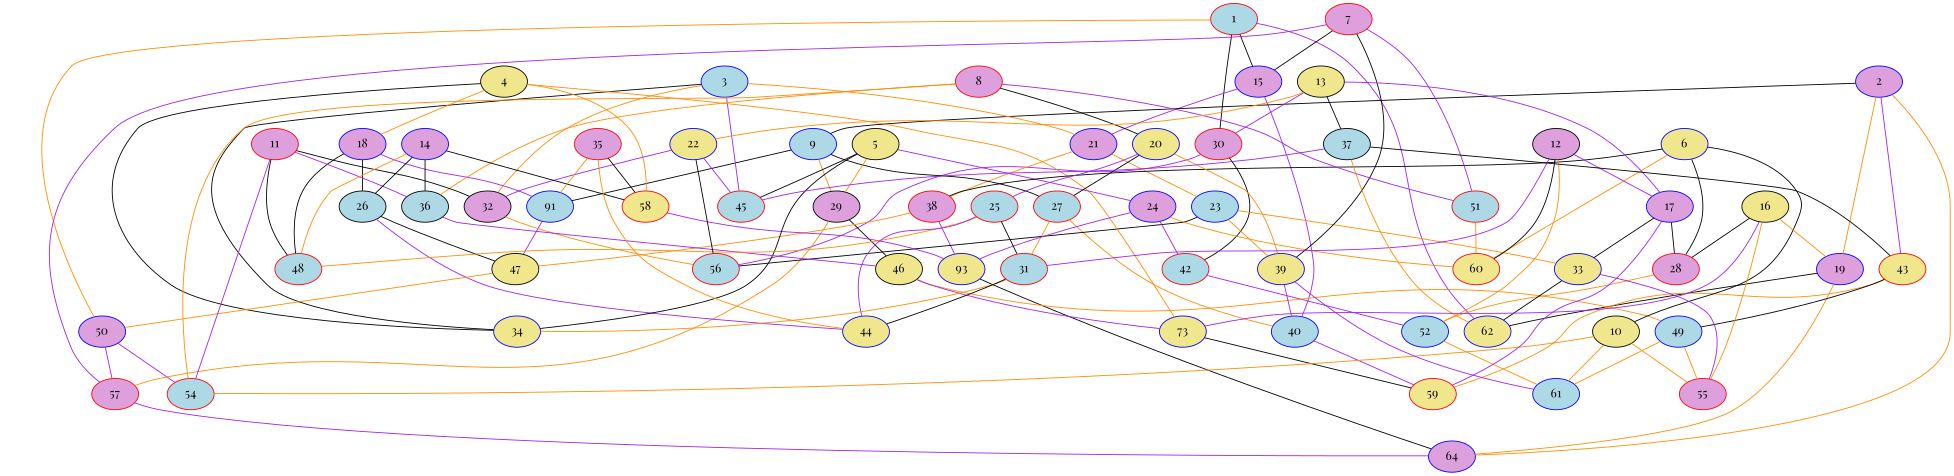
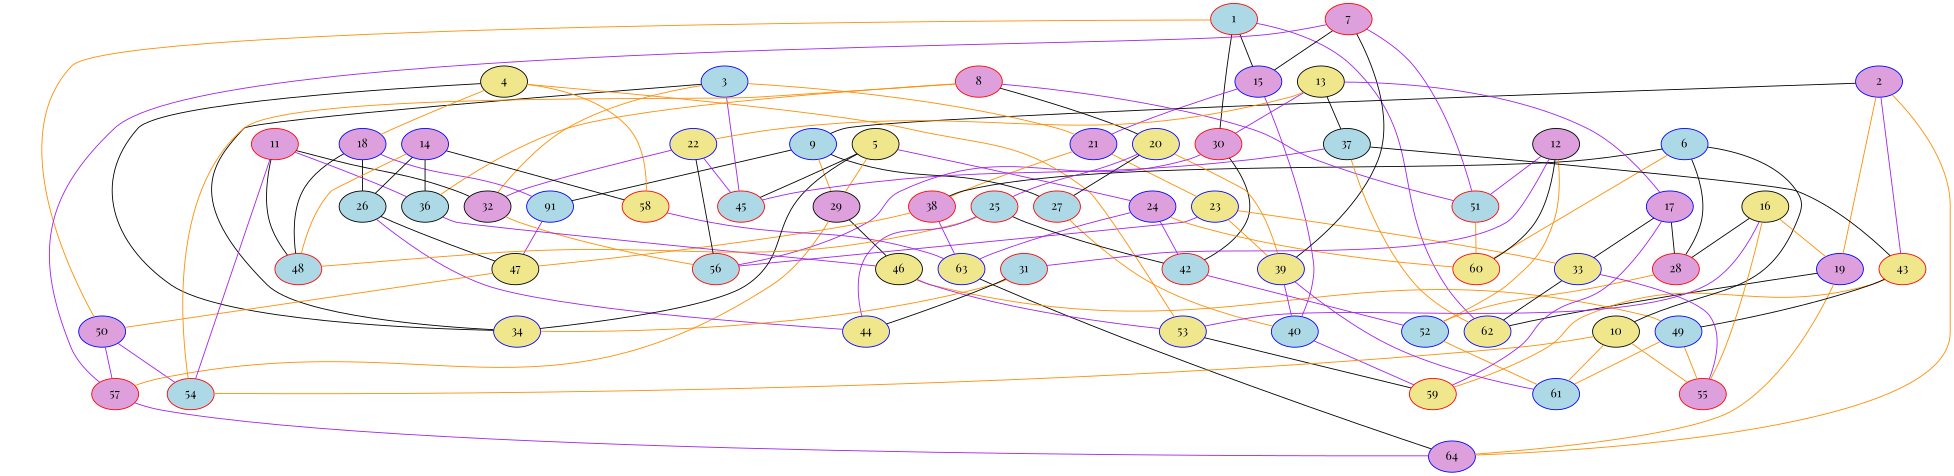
  graph {
    fontname="Playfair Display"
    node [color=blue fillcolor=plum fontname="Playfair Display" style=filled]
    edge [color=darkorange fontname="Playfair Display"]
    1 [color=red fillcolor=lightblue]
    15
    30 [color=red]
    50
    62 [fillcolor=khaki]
    21
    40 [fillcolor=lightblue]
    56 [color=red fillcolor=lightblue]
    42 [color=red fillcolor=lightblue]
    57 [color=red]
    54 [color=red fillcolor=lightblue]
    9 [fillcolor=lightblue]
    2
    19
    43 [color=red fillcolor=khaki]
    64
    29 [color=black]
    27 [color=red fillcolor=lightblue]
    n19 [fillcolor=lightblue label=91]
    59 [color=red fillcolor=khaki]
    49 [fillcolor=lightblue]
    3 [fillcolor=lightblue]
    32 [color=black]
    34 [fillcolor=khaki]
    45 [color=red fillcolor=lightblue]
    38 [color=red]
-   23 [fillcolor=lightblue]
+   23 [fillcolor=khaki]
    4 [color=black fillcolor=khaki]
    18
-   53 [fillcolor=khaki label=73]
+   53 [fillcolor=khaki]
    58 [color=red fillcolor=khaki]
    48 [color=red fillcolor=lightblue]
    26 [color=black fillcolor=lightblue]
-   63 [fillcolor=khaki label=93]
+   63 [fillcolor=khaki]
    5 [color=black fillcolor=khaki]
    24
    60 [color=red fillcolor=khaki]
    46 [color=black fillcolor=khaki]
-   6 [fillcolor=khaki]
+   6 [fillcolor=lightblue]
    10 [color=black fillcolor=khaki]
    28 [color=red]
    55 [color=red]
    61 [fillcolor=lightblue]
    52 [fillcolor=lightblue]
    47 [color=black fillcolor=khaki]
    7 [color=red]
    39 [fillcolor=khaki]
    51 [color=red fillcolor=lightblue]
    8 [color=red]
    20 [fillcolor=khaki]
    36 [color=black fillcolor=lightblue]
    25 [color=red fillcolor=lightblue]
    31 [color=red fillcolor=lightblue]
    11 [color=red]
    12 [color=black]
    44 [fillcolor=khaki]
    13 [color=black fillcolor=khaki]
    17
    22 [fillcolor=khaki]
    37 [color=black fillcolor=lightblue]
    33 [fillcolor=khaki]
    14
    16 [color=black fillcolor=khaki]
-   35 [color=red]
    1 -- 15 [color=black]
    1 -- 30 [color=black]
    1 -- 50
    1 -- 62 [color=purple]
    15 -- 21 [color=purple]
    15 -- 40 [color=purple]
    30 -- 56 [color=purple]
    30 -- 42 [color=black]
    50 -- 57 [color=purple]
    50 -- 54 [color=purple]
    21 -- 38
    21 -- 23
    40 -- 59 [color=purple]
    42 -- 52 [color=purple]
    57 -- 64 [color=purple]
    9 -- 29
    9 -- 27 [color=black]
    9 -- n19 [color=black]
    2 -- 9 [color=black]
    2 -- 19
    2 -- 43 [color=purple]
    2 -- 64
    19 -- 62 [color=black]
    19 -- 64
    43 -- 59
    43 -- 49 [color=black]
    29 -- 57
    29 -- 46 [color=black]
    27 -- 40
-   27 -- 31
    n19 -- 47 [color=purple]
    49 -- 55
    49 -- 61
    3 -- 21
    3 -- 32
    3 -- 34 [color=black]
    3 -- 45 [color=purple]
    32 -- 56
    38 -- 63 [color=purple]
    38 -- 47
-   23 -- 56 [color=black]
+   23 -- 56 [color=purple]
    23 -- 39
    23 -- 33
    4 -- 34 [color=black]
    4 -- 18
    4 -- 53
    4 -- 58
    18 -- n19 [color=purple]
    18 -- 48 [color=black]
    18 -- 26 [color=black]
    53 -- 59 [color=black]
    58 -- 63 [color=purple]
    26 -- 47 [color=black]
    26 -- 44 [color=purple]
    63 -- 64 [color=black]
    5 -- 29
    5 -- 34 [color=black]
    5 -- 45 [color=black]
    5 -- 24 [color=purple]
    24 -- 42 [color=purple]
    24 -- 63 [color=purple]
    24 -- 60
    46 -- 49
    46 -- 53 [color=purple]
    6 -- 38 [color=black]
    6 -- 60
    6 -- 10 [color=black]
    6 -- 28 [color=black]
    10 -- 54
    10 -- 55
    10 -- 61
    28 -- 52
    52 -- 61
    47 -- 50
    7 -- 15 [color=black]
    7 -- 57 [color=purple]
    7 -- 39 [color=black]
    7 -- 51 [color=purple]
    39 -- 40 [color=purple]
    39 -- 61 [color=purple]
    51 -- 60
    8 -- 54
    8 -- 51 [color=purple]
    8 -- 20 [color=black]
    8 -- 36
    20 -- 27 [color=black]
    20 -- 39
    20 -- 25 [color=purple]
    36 -- 46 [color=purple]
-   25 -- 31 [color=black]
+   25 -- 42 [color=black]
    25 -- 48
    25 -- 44 [color=purple]
    31 -- 34
    31 -- 44 [color=black]
    11 -- 54 [color=purple]
    11 -- 32 [color=black]
    11 -- 48 [color=black]
    11 -- 36 [color=purple]
    12 -- 60 [color=black]
    12 -- 52
-   12 -- 17 [color=purple]
+   12 -- 51 [color=purple]
    12 -- 31 [color=purple]
    13 -- 30 [color=purple]
    13 -- 17 [color=purple]
    13 -- 22
    13 -- 37 [color=black]
    17 -- 59 [color=purple]
    17 -- 28 [color=black]
    17 -- 33 [color=black]
    22 -- 56 [color=black]
    22 -- 32 [color=purple]
    22 -- 45 [color=purple]
    37 -- 62
    37 -- 43 [color=black]
    37 -- 45 [color=purple]
    33 -- 62 [color=black]
    33 -- 55 [color=purple]
    14 -- 58 [color=black]
    14 -- 48
    14 -- 26 [color=black]
    14 -- 36 [color=black]
    16 -- 19
    16 -- 53 [color=purple]
    16 -- 28 [color=black]
    16 -- 55
-   35 -- n19
-   35 -- 58 [color=black]
-   35 -- 44
  }
